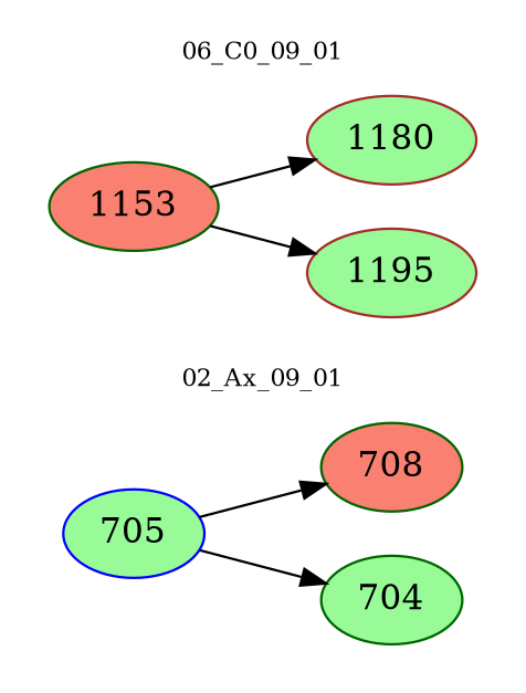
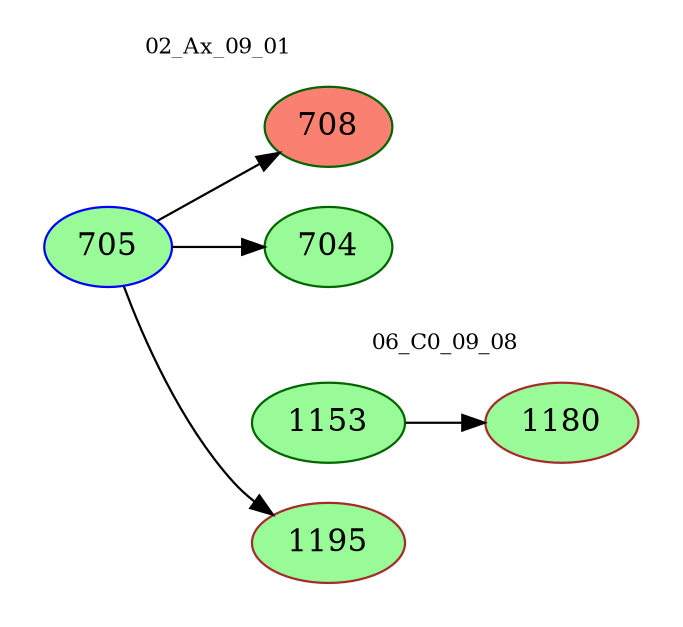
  digraph {
    rankdir=LR
    node [color=darkgreen fillcolor=palegreen style=filled]
    edge [color=black]
    n1 [color=blue label=705]
    n2 [label=704]
    n3 [fillcolor=salmon label=708]
-   n4 [fillcolor=salmon label=1153]
+   n4 [label=1153]
    n5 [color=brown label=1195]
    n6 [color=brown label=1180]
    subgraph cluster_1 {
      color=white
      fontsize=10
      label="02_Ax_09_01"
      n1
      n2
      n3
    }
    subgraph cluster_2 {
      color=white
      fontsize=10
-     label="06_C0_09_01"
+     label="06_C0_09_08"
      n4
      n5
      n6
    }
    n1 -> n2
    n1 -> n3
-   n4 -> n5
+   n1 -> n5
    n4 -> n6
  }
